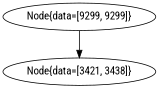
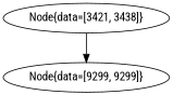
  digraph {
    fontname="Roboto Condensed"
    node [fontname="Roboto Condensed"]
    n1 [label="Node{data=[3421, 3438]}"]
    n2 [label="Node{data=[9299, 9299]}"]
-   n2 -> n1 [fontname="Roboto Condensed"]
+   n1 -> n2 [fontname="Roboto Condensed"]
  }
